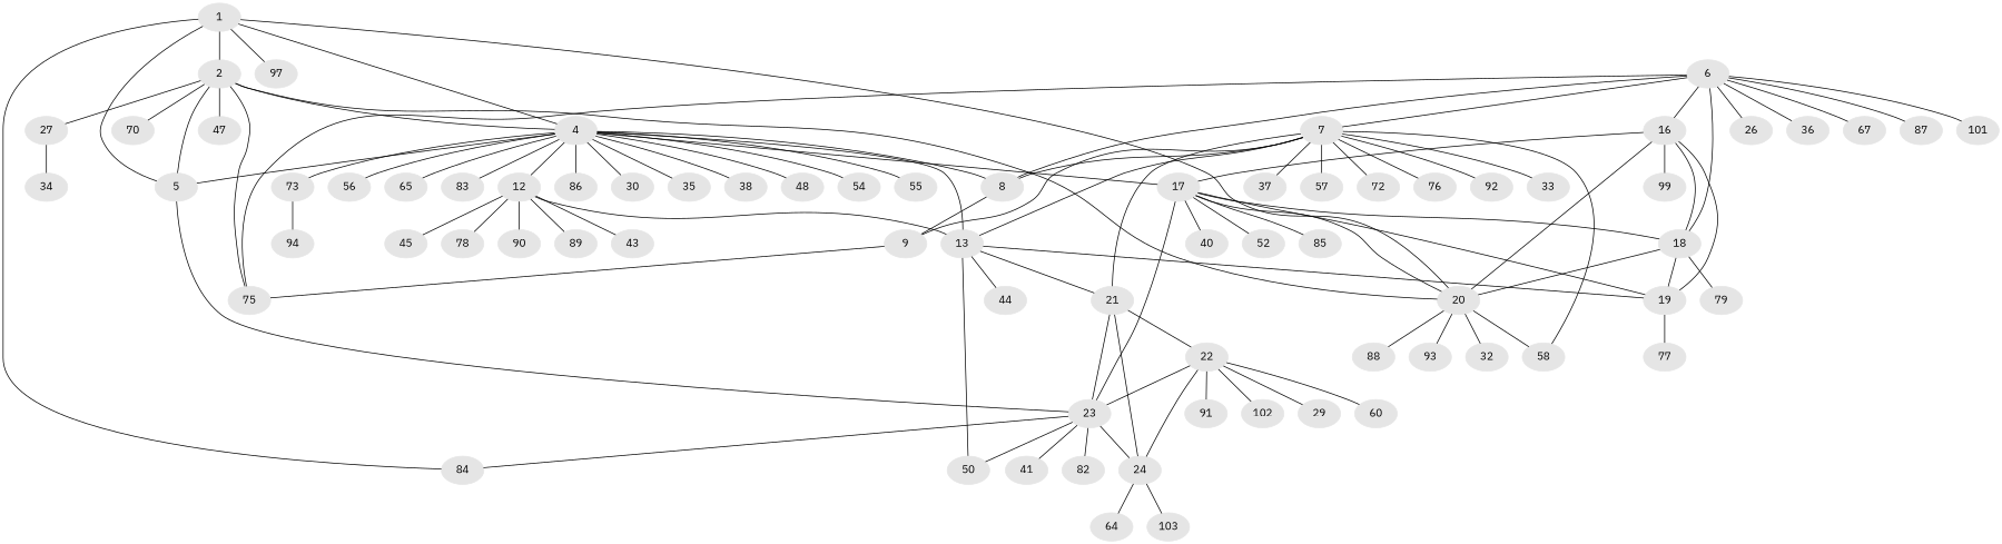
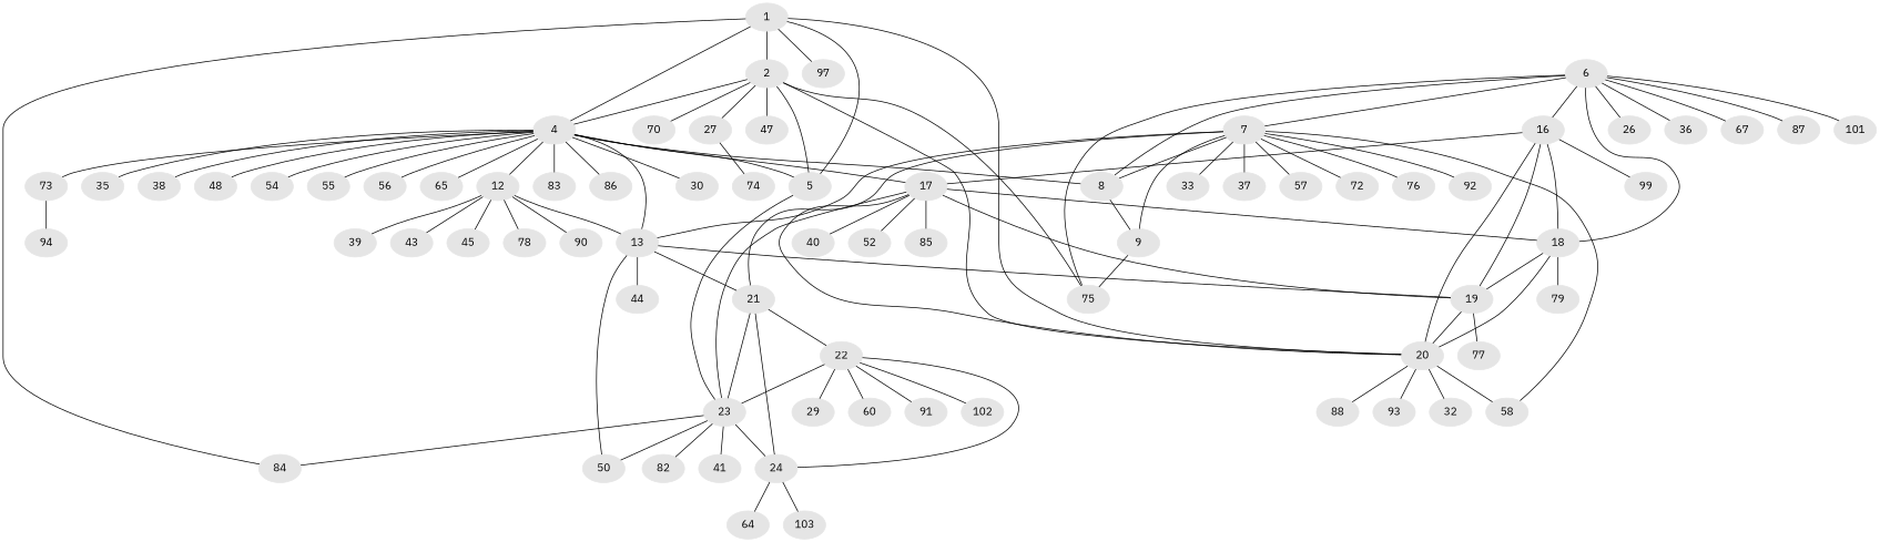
  graph {
    fontname="IBM Plex Sans"
    node [color=gray90 fontname="IBM Plex Sans" style=filled]
    edge [fontname="IBM Plex Sans"]
    1 [super="+95"]
    2 [super="+3"]
    4 [super="+11"]
    5 [super="+69"]
    20 [super="+60"]
    84
    97
    27 [super="+59"]
    47 [super="+51"]
    70
    75 [super="+96"]
    8
    12 [super="+14"]
    13 [super="+15"]
    17 [super="+42"]
    30
    35
    38 [super="+62"]
    48
    54
    55
    56
    65
    73
    83
    86
    23 [super="+25"]
    58 [super="+63"]
    32
    88
    93
-   34
+   34 [label=74]
    9 [super="+74"]
-   39 [super="+46" label=89]
+   39 [super="+46"]
    43
    45
    78 [super="+89"]
    90
    21 [super="+31"]
    19
    44
    50
    18 [super="+49"]
    40
    52 [super="+98"]
    85
    94
    24 [super="+28"]
    41 [super="+100"]
    82
    6 [super="+68"]
    7 [super="+10"]
    16 [super="+71"]
    26
    36 [super="+66"]
    67
    87
    101
    33
    37 [super="+53"]
    57
    72
    76
    92
    99
    22 [super="+80"]
    77
    79
    29
    n70 [label=60]
    91
    102
    64
    103
    1 -- 2 [weight=2]
    1 -- 4
    1 -- 5
    1 -- 20
    1 -- 84
    1 -- 97
    2 -- 4 [weight=2]
    2 -- 5 [weight=2]
    2 -- 20
    2 -- 27
    2 -- 47
    2 -- 70
    2 -- 75
    4 -- 5
    4 -- 8
    4 -- 12 [weight=2]
    4 -- 13 [weight=2]
    4 -- 17
    4 -- 30
    4 -- 35
    4 -- 38
    4 -- 48
    4 -- 54
    4 -- 55
    4 -- 56
    4 -- 65
    4 -- 73
    4 -- 83
    4 -- 86
    5 -- 23
    20 -- 58 [weight=2]
    20 -- 32
    20 -- 88
    20 -- 93
    27 -- 34
    8 -- 9
    12 -- 13 [weight=4]
    12 -- 39
    12 -- 43
    12 -- 45
    12 -- 78
    12 -- 90
    13 -- 21
    13 -- 19
    13 -- 44
    13 -- 50
    17 -- 20
    17 -- 23
    17 -- 19
    17 -- 18
    17 -- 40
    17 -- 52
    17 -- 85
    73 -- 94
    23 -- 84
    23 -- 50
    23 -- 24 [weight=2]
    23 -- 41
    23 -- 82
    9 -- 75
    21 -- 23 [weight=2]
    21 -- 24
    21 -- 22
+   19 -- 20
    19 -- 77
    18 -- 20
    18 -- 19
    18 -- 79
    24 -- 64
    24 -- 103
    6 -- 75
    6 -- 8
    6 -- 18
    6 -- 7 [weight=2]
    6 -- 16
    6 -- 26
    6 -- 36
    6 -- 67
    6 -- 87
    6 -- 101
    7 -- 8 [weight=2]
    7 -- 13
    7 -- 58
    7 -- 9 [weight=2]
    7 -- 21
    7 -- 33
    7 -- 37
    7 -- 57
    7 -- 72
    7 -- 76
    7 -- 92
    16 -- 20
    16 -- 17
    16 -- 19
    16 -- 18
    16 -- 99
    22 -- 23 [weight=2]
    22 -- 24
    22 -- 29
    22 -- n70
    22 -- 91
    22 -- 102
  }
